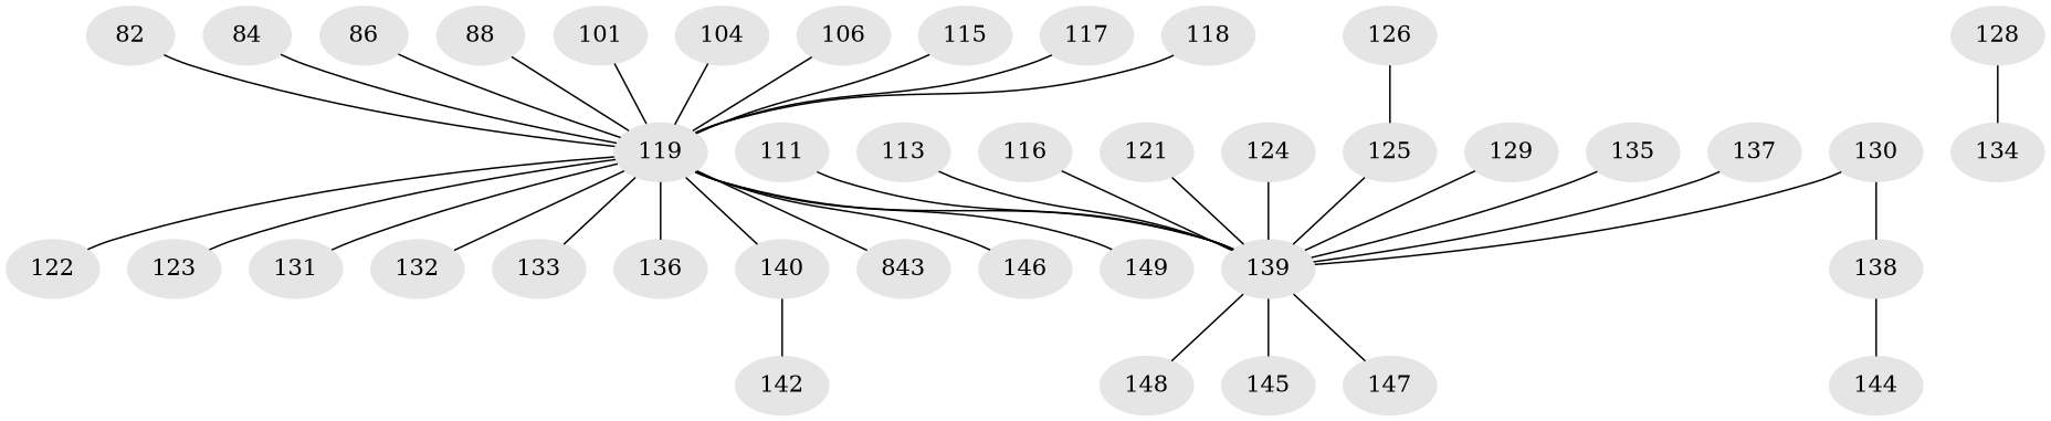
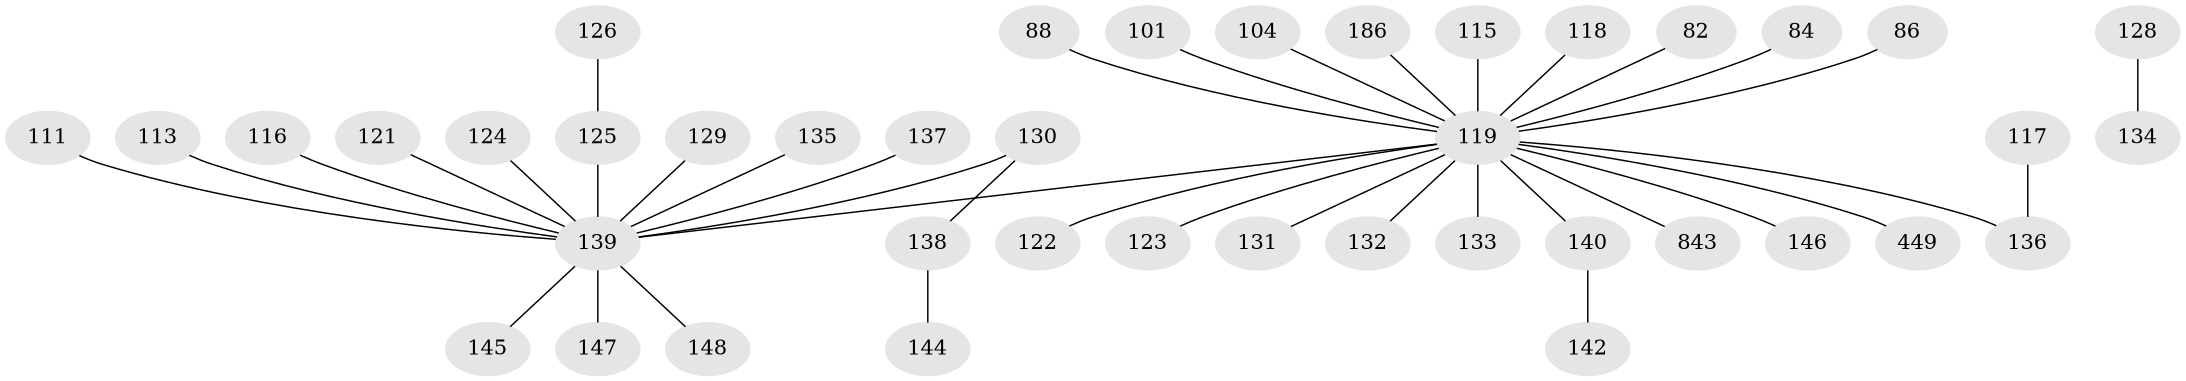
  graph {
    node [color=gray90 style=filled]
    119 [super="+100+32+58+95+109+108+64+65+67+68+74+75+78+81"]
    139 [super="+49+92+45+114+52+57+62+102+76+103+85+89+94+107+98+99+110"]
    122
    123
    131
    132
    133
    136
    140
    n10 [label=843]
    146
-   149
+   149 [label=449]
    82
    84
    86
    88
    101
    104
-   106
+   106 [label=186]
    145
    147
    148
    111
    113
    115
    116
    117
    118
    142
    121
    124
    125
    126
    128
    134
    129
    130 [super="+90"]
    138
    144
    135
    137
    119 -- 139
    119 -- 122
    119 -- 123
    119 -- 131
    119 -- 132
    119 -- 133
    119 -- 136
    119 -- 140
    119 -- n10
    119 -- 146
    119 -- 149
    139 -- 145
    139 -- 147
    139 -- 148
    140 -- 142
    82 -- 119
    84 -- 119
    86 -- 119
    88 -- 119
    101 -- 119
    104 -- 119
    106 -- 119
    111 -- 139
    113 -- 139
    115 -- 119
    116 -- 139
-   117 -- 119
+   117 -- 136
    118 -- 119
    121 -- 139
    124 -- 139
    125 -- 139
    126 -- 125
    128 -- 134
    129 -- 139
    130 -- 139
    130 -- 138
    138 -- 144
    135 -- 139
    137 -- 139
  }
